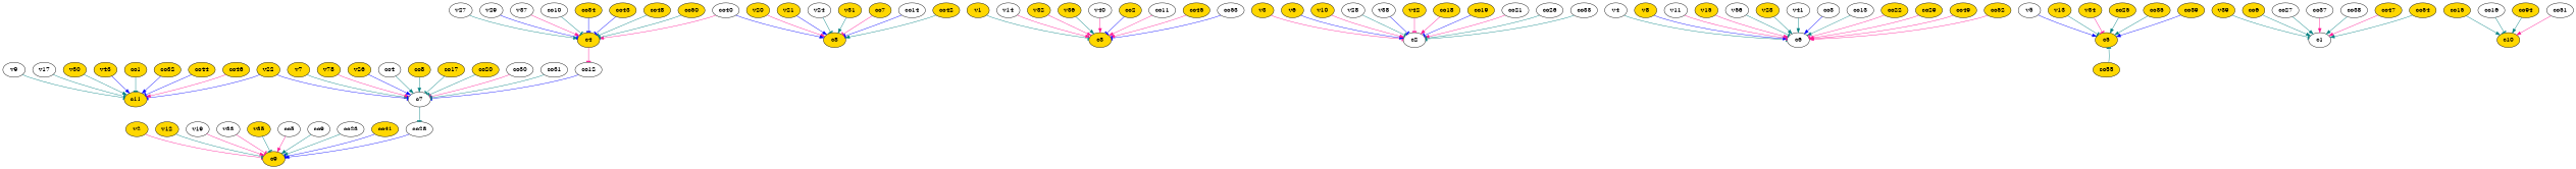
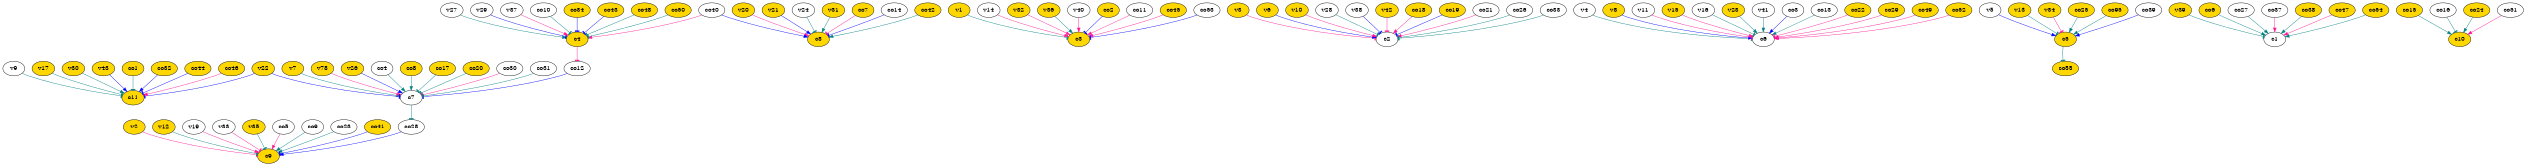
  strict digraph {
    node [fillcolor=gold style=filled]
    edge [arrowhead=normal color=teal weight=1]
    co12 [fillcolor=white]
    c4
    c7 [fillcolor=white]
    co28 [fillcolor=white]
    c9
    v1
    c3
    v2
    c2 [fillcolor=white]
    v3
    v4 [fillcolor=white]
    c6 [fillcolor=white]
    v5 [fillcolor=white]
    c5
    v6
    v7
    v8
    v9 [fillcolor=white]
    c11
    v10
    v11 [fillcolor=white]
    v12
    v13
    v14 [fillcolor=white]
    v15
-   v16 [fillcolor=white label=v56]
-   v17 [fillcolor=white]
+   v16 [fillcolor=white]
+   v17
    n28 [label=v78]
    v19 [fillcolor=white]
    v20
    c8
    v21
    v22
    v23
    v24 [fillcolor=white]
    v26
    v27 [fillcolor=white]
    v28 [fillcolor=white]
    v29 [fillcolor=white]
    v30
    v31
    v32
    v33 [fillcolor=white]
    v34
    v35
    v36
    v37 [fillcolor=white]
    v38 [fillcolor=white]
    c1 [fillcolor=white]
    v39
    v40 [fillcolor=white]
    v41 [fillcolor=white]
    v42
    v43
    co1
    co2
    co3 [fillcolor=white]
    co4 [fillcolor=white]
    co5 [fillcolor=white]
    co6
    co7
    co8
    co9 [fillcolor=white]
    co10 [fillcolor=white]
    co11 [fillcolor=white]
    co13 [fillcolor=white]
    co14 [fillcolor=white]
    co15
    c10
    co16 [fillcolor=white]
    co17
    co18
    co19
    co20
    co21 [fillcolor=white]
    co22
    co23 [fillcolor=white]
-   co24 [label=co94]
+   co24
    co25
    co26 [fillcolor=white]
    co27 [fillcolor=white]
    co29
    co30 [fillcolor=white]
    co31 [fillcolor=white]
    co32
    co33 [fillcolor=white]
    co34
-   co35
+   co35 [label=co95]
    co37 [fillcolor=white]
-   co38 [fillcolor=white]
-   co39
+   co38
+   co39 [fillcolor=white]
    co40 [fillcolor=white]
    co41
    co42
    co43
    co44
    co45
    co46
    co47
    co48
    co49
    co50
    co51 [fillcolor=white]
    co52
    co53 [fillcolor=white]
    co54
    co55
    co12 -> c7 [arrowhead=tee color=blue]
    c4 -> co12 [arrowhead=tee color=deeppink]
    c7 -> co28 [arrowhead=tee]
    co28 -> c9 [color=blue]
    v1 -> c3 [arrowhead=tee]
    v2 -> c9 [arrowhead=tee color=deeppink]
    v3 -> c2 [arrowhead=tee color=deeppink]
    v4 -> c6 [arrowhead=tee]
    v5 -> c5 [color=blue]
    v6 -> c2 [color=blue]
    v7 -> c7
    v8 -> c6 [color=blue]
    v9 -> c11 [arrowhead=tee]
    v10 -> c2 [color=deeppink]
    v11 -> c6 [arrowhead=tee color=deeppink]
    v12 -> c9 [arrowhead=tee]
    v13 -> c5 [arrowhead=tee]
    v14 -> c3 [color=deeppink]
    v15 -> c6 [color=deeppink]
    v16 -> c6 [arrowhead=tee]
    v17 -> c11 [arrowhead=tee]
    n28 -> c7 [color=deeppink]
    v19 -> c9 [color=deeppink]
    v20 -> c8 [color=deeppink]
    v21 -> c8 [color=blue]
    v22 -> c7 [arrowhead=tee color=blue]
    v22 -> c11 [arrowhead=tee color=blue]
    v23 -> c6
    v24 -> c8 [arrowhead=tee]
    v26 -> c7 [color=blue]
    v27 -> c4
    v28 -> c2 [arrowhead=tee]
    v29 -> c4 [arrowhead=tee color=blue]
    v30 -> c11
    v31 -> c8
    v32 -> c3 [color=deeppink]
    v33 -> c9 [arrowhead=tee color=deeppink]
    v34 -> c5 [arrowhead=tee color=deeppink]
    v35 -> c9 [arrowhead=tee]
    v36 -> c3
    v37 -> c4 [color=deeppink]
    v38 -> c2 [arrowhead=tee color=blue]
    v39 -> c1 [arrowhead=tee]
    v40 -> c3 [color=deeppink]
    v41 -> c6
    v42 -> c2 [arrowhead=tee color=deeppink]
    v43 -> c11 [color=blue]
    co1 -> c11 [arrowhead=tee]
    co2 -> c3 [arrowhead=tee color=blue]
    co3 -> c6 [color=blue]
    co4 -> c7
    co5 -> c9 [color=deeppink]
    co6 -> c1
    co7 -> c8 [arrowhead=tee color=deeppink]
    co8 -> c7
    co9 -> c9
    co10 -> c4 [arrowhead=tee]
    co11 -> c3 [color=deeppink]
    co13 -> c6
    co14 -> c8 [arrowhead=tee color=blue]
    co15 -> c10
    co16 -> c10 [arrowhead=tee]
    co17 -> c7 [arrowhead=tee]
    co18 -> c2 [color=deeppink]
    co19 -> c2 [arrowhead=tee color=blue]
    co20 -> c7 [arrowhead=tee]
    co21 -> c2 [color=deeppink]
    co22 -> c6 [arrowhead=tee color=deeppink]
    co23 -> c9
    co24 -> c10
    co25 -> c5
    co26 -> c2 [arrowhead=tee]
    co27 -> c1
    co29 -> c6 [color=deeppink]
    co30 -> c7 [arrowhead=tee color=deeppink]
    co31 -> c7 [arrowhead=tee]
    co32 -> c11 [color=blue]
    co33 -> c2 [arrowhead=tee]
    co34 -> c4 [arrowhead=tee color=blue]
    co35 -> c5
    co37 -> c1 [color=deeppink]
    co38 -> c1
    co39 -> c5 [color=blue]
    co40 -> c4 [color=deeppink]
    co40 -> c8 [color=blue]
    co41 -> c9 [arrowhead=tee color=blue]
    co42 -> c8
    co43 -> c4 [arrowhead=tee color=blue]
    co44 -> c11 [arrowhead=tee color=blue]
    co45 -> c3 [color=deeppink]
    co46 -> c11 [color=deeppink]
    co47 -> c1 [color=deeppink]
    co48 -> c4 [arrowhead=tee]
    co49 -> c6 [color=deeppink]
    co50 -> c4 [arrowhead=tee]
    co51 -> c10 [color=deeppink]
    co52 -> c6 [color=deeppink]
    co53 -> c3 [arrowhead=tee color=blue]
    co54 -> c1
-   co55 -> c5 [arrowhead=tee]
+   c5 -> co55 [arrowhead=tee]
  }
